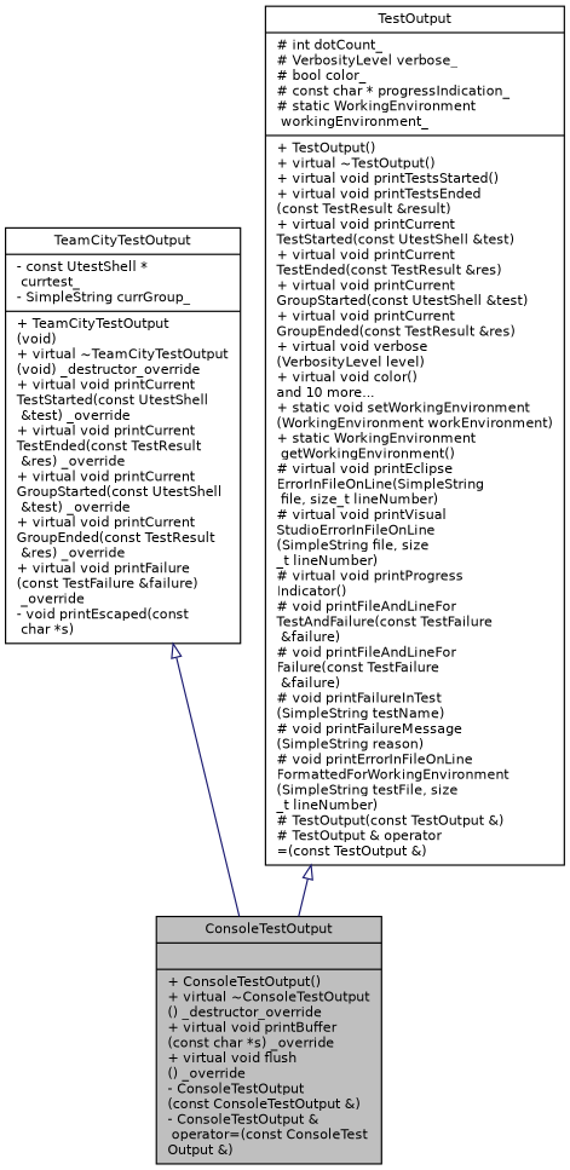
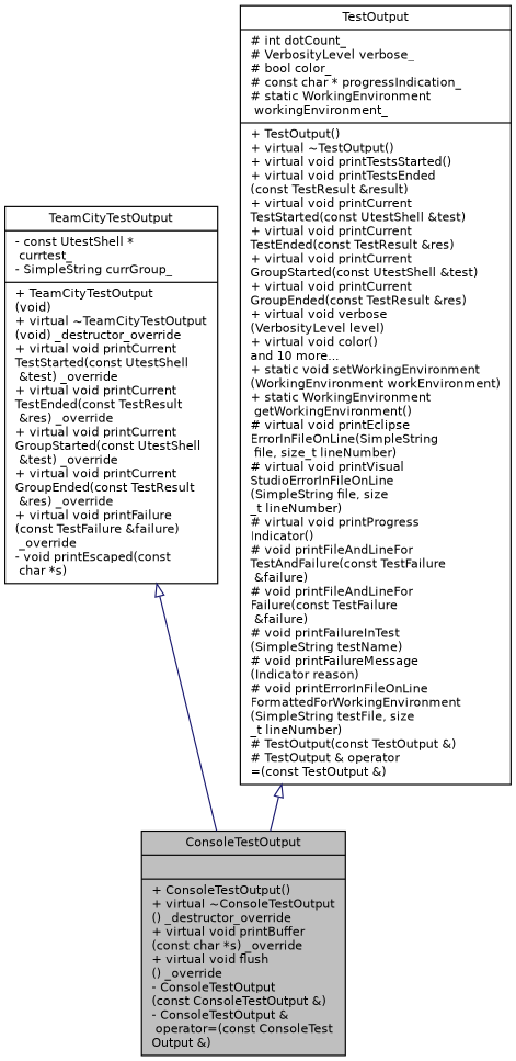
  digraph {
    node [color=black fillcolor=white fontname=Helvetica fontsize=10 shape=record style=filled]
    edge [arrowtail=onormal color=midnightblue dir=back fontname=Helvetica fontsize=10 labelfontname=Helvetica labelfontsize=10 style=solid]
    n1 [fillcolor=grey75 fontcolor=black height=0.2 label="{ConsoleTestOutput\n||+  ConsoleTestOutput()\l+ virtual ~ConsoleTestOutput\l() _destructor_override\l+ virtual void printBuffer\l(const char *s) _override\l+ virtual void flush\l() _override\l-  ConsoleTestOutput\l(const ConsoleTestOutput &)\l- ConsoleTestOutput &\l operator=(const ConsoleTest\lOutput &)\l}" width=0.4]
    n2 [height=0.2 label="{TeamCityTestOutput\n|- const UtestShell *\l currtest_\l- SimpleString currGroup_\l|+  TeamCityTestOutput\l(void)\l+ virtual ~TeamCityTestOutput\l(void) _destructor_override\l+ virtual void printCurrent\lTestStarted(const UtestShell\l &test) _override\l+ virtual void printCurrent\lTestEnded(const TestResult\l &res) _override\l+ virtual void printCurrent\lGroupStarted(const UtestShell\l &test) _override\l+ virtual void printCurrent\lGroupEnded(const TestResult\l &res) _override\l+ virtual void printFailure\l(const TestFailure &failure)\l _override\l- void printEscaped(const\l char *s)\l}" width=0.4]
-   n3 [height=0.2 label="{TestOutput\n|# int dotCount_\l# VerbosityLevel verbose_\l# bool color_\l# const char * progressIndication_\l# static WorkingEnvironment\l workingEnvironment_\l|+  TestOutput()\l+ virtual ~TestOutput()\l+ virtual void printTestsStarted()\l+ virtual void printTestsEnded\l(const TestResult &result)\l+ virtual void printCurrent\lTestStarted(const UtestShell &test)\l+ virtual void printCurrent\lTestEnded(const TestResult &res)\l+ virtual void printCurrent\lGroupStarted(const UtestShell &test)\l+ virtual void printCurrent\lGroupEnded(const TestResult &res)\l+ virtual void verbose\l(VerbosityLevel level)\l+ virtual void color()\land 10 more...\l+ static void setWorkingEnvironment\l(WorkingEnvironment workEnvironment)\l+ static WorkingEnvironment\l getWorkingEnvironment()\l# virtual void printEclipse\lErrorInFileOnLine(SimpleString\l file, size_t lineNumber)\l# virtual void printVisual\lStudioErrorInFileOnLine\l(SimpleString file, size\l_t lineNumber)\l# virtual void printProgress\lIndicator()\l# void printFileAndLineFor\lTestAndFailure(const TestFailure\l &failure)\l# void printFileAndLineFor\lFailure(const TestFailure\l &failure)\l# void printFailureInTest\l(SimpleString testName)\l# void printFailureMessage\l(SimpleString reason)\l# void printErrorInFileOnLine\lFormattedForWorkingEnvironment\l(SimpleString testFile, size\l_t lineNumber)\l#  TestOutput(const TestOutput &)\l# TestOutput & operator\l=(const TestOutput &)\l}" width=0.4]
+   n3 [height=0.2 label="{TestOutput\n|# int dotCount_\l# VerbosityLevel verbose_\l# bool color_\l# const char * progressIndication_\l# static WorkingEnvironment\l workingEnvironment_\l|+  TestOutput()\l+ virtual ~TestOutput()\l+ virtual void printTestsStarted()\l+ virtual void printTestsEnded\l(const TestResult &result)\l+ virtual void printCurrent\lTestStarted(const UtestShell &test)\l+ virtual void printCurrent\lTestEnded(const TestResult &res)\l+ virtual void printCurrent\lGroupStarted(const UtestShell &test)\l+ virtual void printCurrent\lGroupEnded(const TestResult &res)\l+ virtual void verbose\l(VerbosityLevel level)\l+ virtual void color()\land 10 more...\l+ static void setWorkingEnvironment\l(WorkingEnvironment workEnvironment)\l+ static WorkingEnvironment\l getWorkingEnvironment()\l# virtual void printEclipse\lErrorInFileOnLine(SimpleString\l file, size_t lineNumber)\l# virtual void printVisual\lStudioErrorInFileOnLine\l(SimpleString file, size\l_t lineNumber)\l# virtual void printProgress\lIndicator()\l# void printFileAndLineFor\lTestAndFailure(const TestFailure\l &failure)\l# void printFileAndLineFor\lFailure(const TestFailure\l &failure)\l# void printFailureInTest\l(SimpleString testName)\l# void printFailureMessage\l(Indicator reason)\l# void printErrorInFileOnLine\lFormattedForWorkingEnvironment\l(SimpleString testFile, size\l_t lineNumber)\l#  TestOutput(const TestOutput &)\l# TestOutput & operator\l=(const TestOutput &)\l}" width=0.4]
    n2 -> n1
    n3 -> n1
  }
